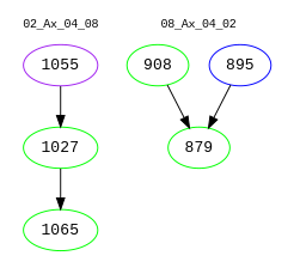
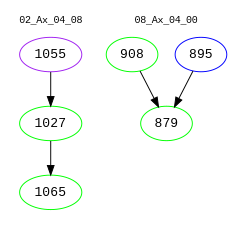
  digraph {
    fontname="Liberation Mono"
    node [color=green fontname="Liberation Mono"]
    edge [color=black fontname="Liberation Mono"]
    n1 [color=purple label=1055]
    n2 [label=1027]
    n3 [label=1065]
    n4 [color=blue label=895]
    n5 [label=879]
    n6 [label=908]
    subgraph cluster_1 {
      color=white
      fontsize=10
      label="02_Ax_04_08"
      n1
      n2
      n3
    }
    subgraph cluster_2 {
      color=white
      fontsize=10
-     label="08_Ax_04_02"
+     label="08_Ax_04_00"
      n4
      n5
      n6
    }
    n1 -> n2
    n2 -> n3
    n4 -> n5
    n6 -> n5
  }
